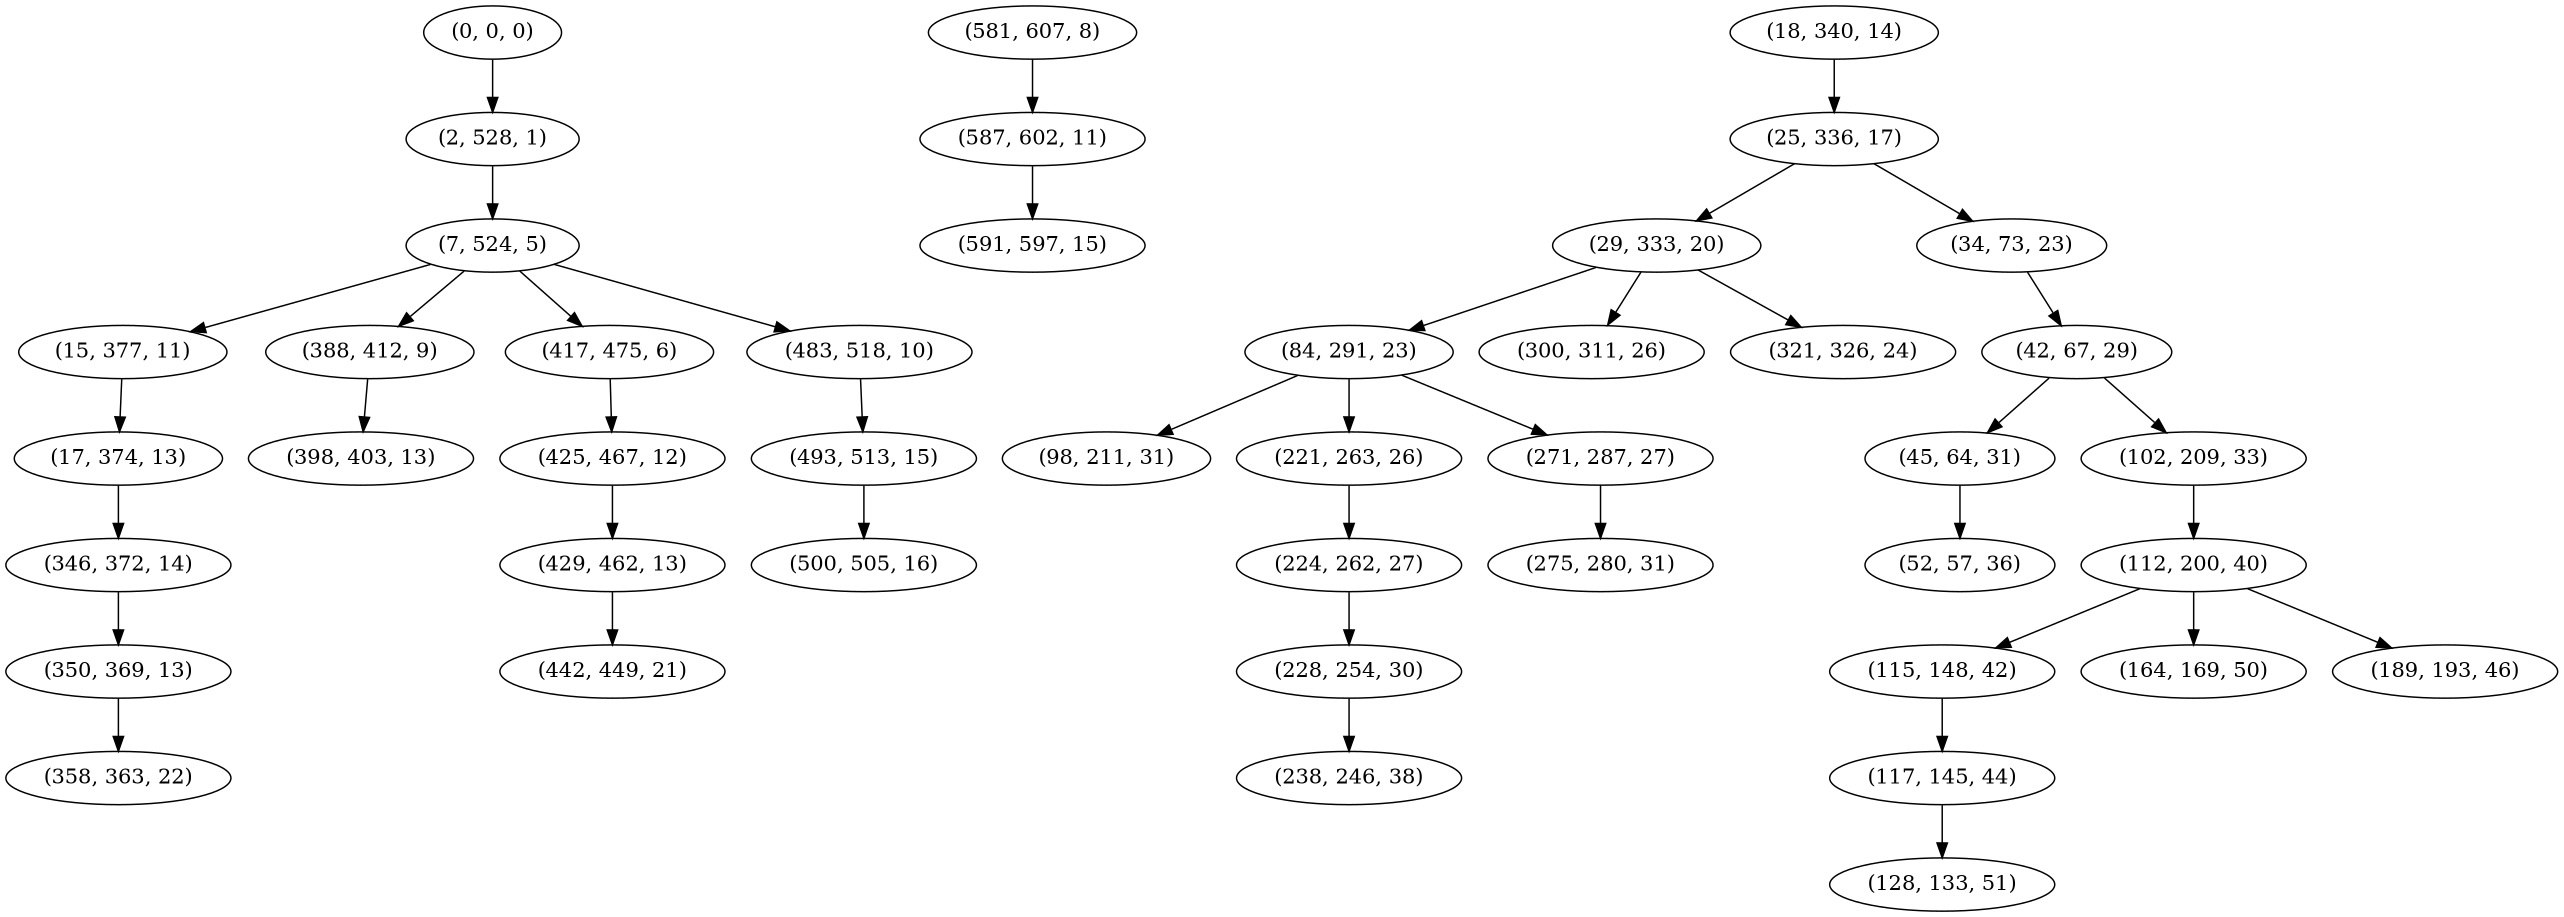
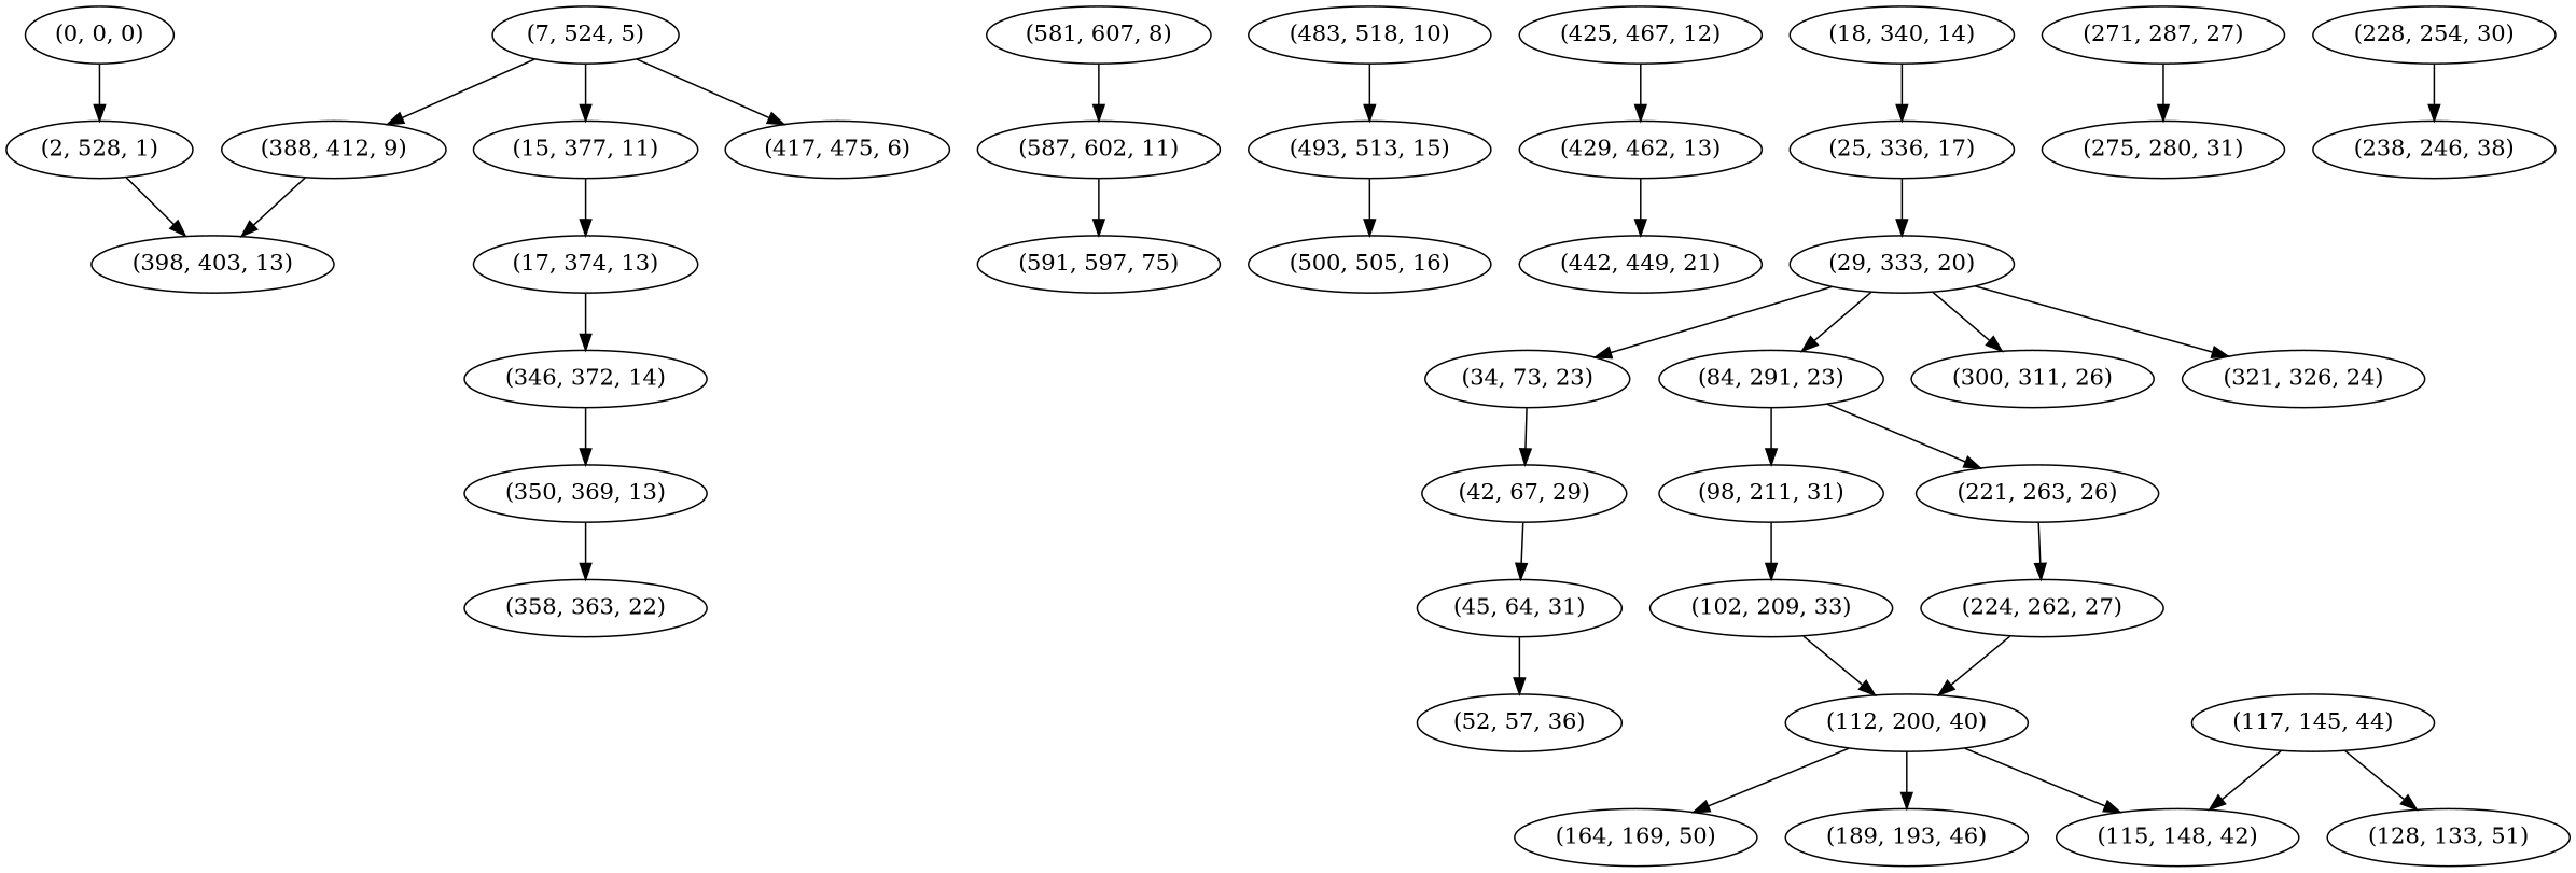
  digraph {
    "(0, 0, 0)"
    "(2, 528, 1)"
    "(7, 524, 5)"
    "(581, 607, 8)"
    "(587, 602, 11)"
    "(15, 377, 11)"
    "(388, 412, 9)"
    "(417, 475, 6)"
    "(483, 518, 10)"
    "(17, 374, 13)"
    "(398, 403, 13)"
    "(425, 467, 12)"
    "(493, 513, 15)"
    "(346, 372, 14)"
    "(18, 340, 14)"
    "(25, 336, 17)"
    n17 [label="(350, 369, 13)"]
    "(29, 333, 20)"
    "(34, 73, 23)"
    "(84, 291, 23)"
    "(300, 311, 26)"
    "(321, 326, 24)"
    "(42, 67, 29)"
    "(98, 211, 31)"
    "(221, 263, 26)"
    "(271, 287, 27)"
    "(45, 64, 31)"
    "(52, 57, 36)"
    "(102, 209, 33)"
    "(224, 262, 27)"
    "(275, 280, 31)"
    "(112, 200, 40)"
    "(115, 148, 42)"
    "(164, 169, 50)"
    "(189, 193, 46)"
    "(117, 145, 44)"
    "(128, 133, 51)"
    "(228, 254, 30)"
    "(238, 246, 38)"
    "(358, 363, 22)"
    "(429, 462, 13)"
    "(442, 449, 21)"
    "(500, 505, 16)"
-   "(591, 597, 15)"
+   "(591, 597, 15)" [label="(591, 597, 75)"]
    "(0, 0, 0)" -> "(2, 528, 1)"
-   "(2, 528, 1)" -> "(7, 524, 5)"
+   "(2, 528, 1)" -> "(398, 403, 13)"
    "(7, 524, 5)" -> "(15, 377, 11)"
    "(7, 524, 5)" -> "(388, 412, 9)"
    "(7, 524, 5)" -> "(417, 475, 6)"
-   "(7, 524, 5)" -> "(483, 518, 10)"
    "(581, 607, 8)" -> "(587, 602, 11)"
    "(587, 602, 11)" -> "(591, 597, 15)"
    "(15, 377, 11)" -> "(17, 374, 13)"
    "(388, 412, 9)" -> "(398, 403, 13)"
-   "(417, 475, 6)" -> "(425, 467, 12)"
    "(483, 518, 10)" -> "(493, 513, 15)"
    "(17, 374, 13)" -> "(346, 372, 14)"
    "(425, 467, 12)" -> "(429, 462, 13)"
    "(493, 513, 15)" -> "(500, 505, 16)"
    "(346, 372, 14)" -> n17
    "(18, 340, 14)" -> "(25, 336, 17)"
    "(25, 336, 17)" -> "(29, 333, 20)"
    n17 -> "(358, 363, 22)"
-   "(25, 336, 17)" -> "(34, 73, 23)"
+   "(29, 333, 20)" -> "(34, 73, 23)"
    "(29, 333, 20)" -> "(84, 291, 23)"
    "(29, 333, 20)" -> "(300, 311, 26)"
    "(29, 333, 20)" -> "(321, 326, 24)"
    "(34, 73, 23)" -> "(42, 67, 29)"
    "(84, 291, 23)" -> "(98, 211, 31)"
    "(84, 291, 23)" -> "(221, 263, 26)"
-   "(84, 291, 23)" -> "(271, 287, 27)"
    "(42, 67, 29)" -> "(45, 64, 31)"
-   "(42, 67, 29)" -> "(102, 209, 33)"
+   "(98, 211, 31)" -> "(102, 209, 33)"
    "(221, 263, 26)" -> "(224, 262, 27)"
    "(271, 287, 27)" -> "(275, 280, 31)"
    "(45, 64, 31)" -> "(52, 57, 36)"
    "(102, 209, 33)" -> "(112, 200, 40)"
-   "(224, 262, 27)" -> "(228, 254, 30)"
+   "(224, 262, 27)" -> "(112, 200, 40)"
    "(112, 200, 40)" -> "(115, 148, 42)"
    "(112, 200, 40)" -> "(164, 169, 50)"
    "(112, 200, 40)" -> "(189, 193, 46)"
-   "(115, 148, 42)" -> "(117, 145, 44)"
+   "(117, 145, 44)" -> "(115, 148, 42)"
    "(117, 145, 44)" -> "(128, 133, 51)"
    "(228, 254, 30)" -> "(238, 246, 38)"
    "(429, 462, 13)" -> "(442, 449, 21)"
  }
